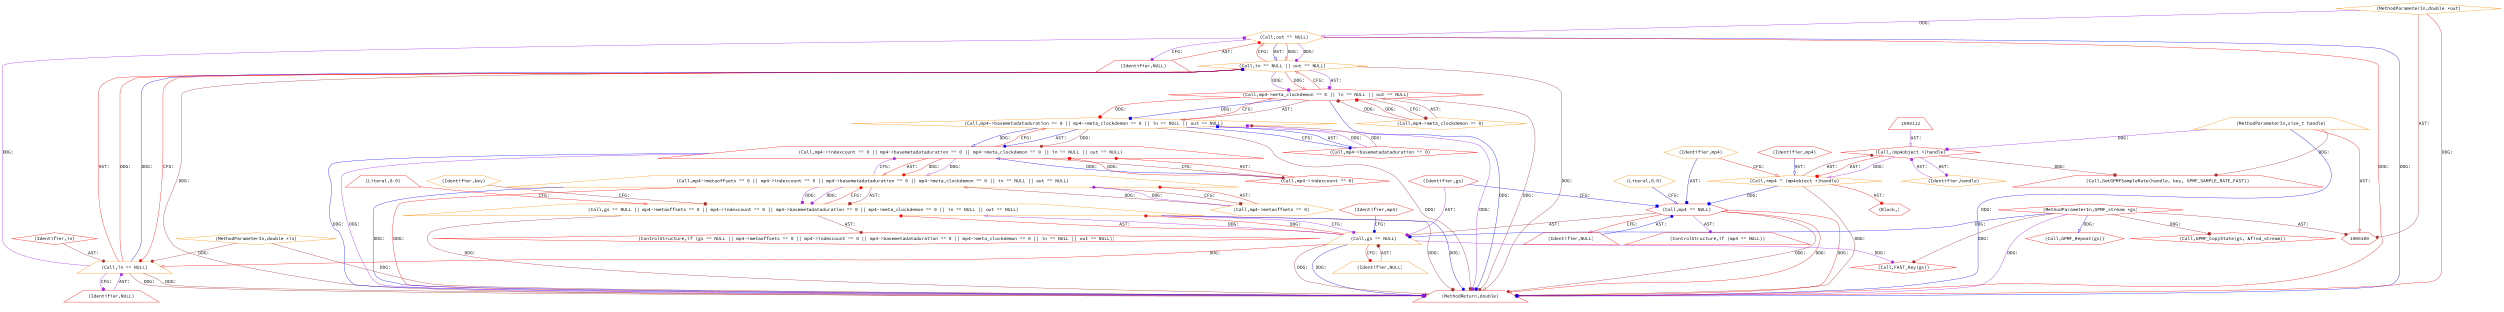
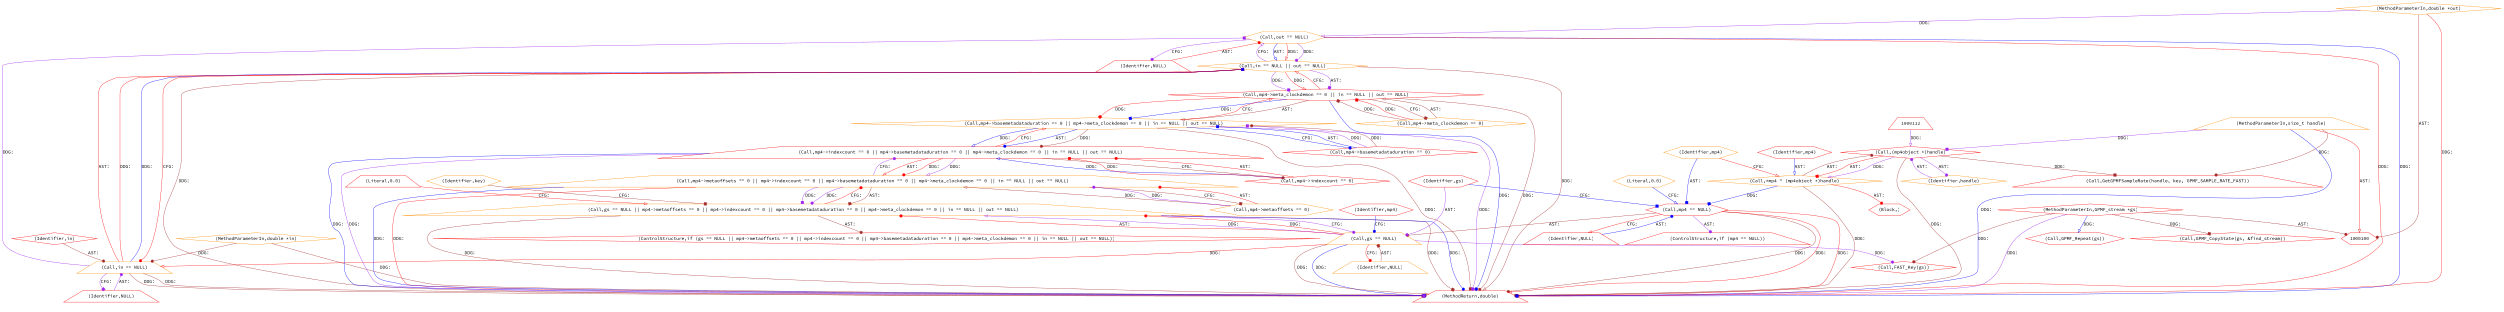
  digraph {
    fontname="Source Code Pro"
    node [color=red fontname="Source Code Pro" shape=diamond]
    edge [arrowhead=dot color=brown fontname="Source Code Pro"]
    n1 [color=darkorange label="(Call,out == NULL)" shape=hexagon]
    n2 [color=darkorange label="(Call,in == NULL || out == NULL)"]
    n3 [label="(MethodReturn,double)" shape=trapezium]
    n4 [label="(Identifier,NULL)" shape=trapezium]
    n5 [color=darkorange label="(Call,in == NULL)" shape=trapezium]
    n6 [label="(Call,mp4->meta_clockdemon == 0 || in == NULL || out == NULL)"]
    n7 [color=darkorange label="(MethodParameterIn,double *out)"]
    1000100 [shape=hexagon]
    n9 [label="(Identifier,NULL)" shape=trapezium]
    n10 [color=darkorange label="(MethodParameterIn,double *in)"]
    n11 [color=darkorange label="(Call,gs == NULL)" shape=trapezium]
    n12 [color=darkorange label="(Call,gs == NULL || mp4->metaoffsets == 0 || mp4->indexcount == 0 || mp4->basemetadataduration == 0 || mp4->meta_clockdemon == 0 || in == NULL || out == NULL)" shape=trapezium]
    n13 [label="(Call,FAST_Key(gs))"]
    n14 [color=darkorange label="(Identifier,NULL)" shape=trapezium]
    n15 [color=darkorange label="(Call,mp4->metaoffsets == 0 || mp4->indexcount == 0 || mp4->basemetadataduration == 0 || mp4->meta_clockdemon == 0 || in == NULL || out == NULL)" shape=trapezium]
    n16 [label="(ControlStructure,if (gs == NULL || mp4->metaoffsets == 0 || mp4->indexcount == 0 || mp4->basemetadataduration == 0 || mp4->meta_clockdemon == 0 || in == NULL || out == NULL))"]
    n17 [label="(MethodParameterIn,GPMF_stream *gs)"]
    n18 [label="(Call,GPMF_Repeat(gs))" shape=hexagon]
    n19 [label="(Call,GPMF_CopyState(gs, &find_stream))"]
    n20 [label="(Call,mp4 == NULL)" shape=hexagon]
    n21 [label="(Identifier,NULL)" shape=trapezium]
    n22 [label="(ControlStructure,if (mp4 == NULL))" shape=trapezium]
    n23 [color=darkorange label="(Call,*mp4 = (mp4object *)handle)"]
    n24 [label="(Call,(mp4object *)handle)"]
    n25 [label="(Block,)" shape=hexagon]
    n26 [label="(Call,GetGPMFSampleRate(handle, key, GPMF_SAMPLE_RATE_FAST))" shape=trapezium]
    n27 [color=darkorange label="(Identifier,handle)"]
    n28 [color=darkorange label="(MethodParameterIn,size_t handle)" shape=trapezium]
    n29 [color=darkorange label="(Call,mp4->basemetadataduration == 0 || mp4->meta_clockdemon == 0 || in == NULL || out == NULL)"]
    n30 [color=darkorange label="(Call,mp4->meta_clockdemon == 0)"]
    n31 [label="(Call,mp4->indexcount == 0 || mp4->basemetadataduration == 0 || mp4->meta_clockdemon == 0 || in == NULL || out == NULL)" shape=trapezium]
    n32 [label="(Call,mp4->basemetadataduration == 0)"]
    n33 [label="(Call,mp4->indexcount == 0)"]
    n34 [color=darkorange label="(Call,mp4->metaoffsets == 0)" shape=hexagon]
    n35 [label="(Identifier,gs)" shape=hexagon]
    n36 [label="(Identifier,mp4)" shape=hexagon]
    n37 [label="(Identifier,in)"]
    n38 [color=darkorange label="(Literal,0.0)" shape=hexagon]
    n39 [color=darkorange label="(Identifier,key)" shape=hexagon]
    n40 [label="(Identifier,mp4)" shape=hexagon]
    n41 [label="(Literal,0.0)" shape=trapezium]
    n42 [color=darkorange label="(Identifier,mp4)" shape=hexagon]
    1000112 [shape=trapezium]
    n1 -> n2 [arrowhead=onormal color=blue label="AST: "]
    n1 -> n2 [arrowhead=onormal color=red label="DDG: "]
    n1 -> n2 [color=purple label="DDG: "]
    n1 -> n3 [color=blue label="DDG: "]
    n1 -> n3 [arrowhead=onormal color=red label="DDG: "]
    n1 -> n4 [color=purple label="CFG: "]
-   n2 -> n1 [arrowhead=onormal color=red label="CFG: "]
+   n2 -> n1 [arrowhead=onormal color=purple label="CFG: "]
    n2 -> n3 [arrowhead=onormal label="DDG: "]
    n2 -> n3 [arrowhead=onormal label="DDG: "]
    n2 -> n5 [color=red label="CFG: "]
    n2 -> n6 [arrowhead=box color=purple label="AST: "]
    n2 -> n6 [arrowhead=box color=purple label="DDG: "]
    n2 -> n6 [arrowhead=onormal color=red label="DDG: "]
    n4 -> n1 [color=red label="AST: "]
    n5 -> n1 [arrowhead=box color=purple label="DDG: "]
    n5 -> n2 [color=red label="AST: "]
    n5 -> n2 [arrowhead=box color=red label="DDG: "]
    n5 -> n2 [arrowhead=box color=blue label="DDG: "]
    n5 -> n3 [arrowhead=box label="DDG: "]
    n5 -> n3 [arrowhead=onormal label="DDG: "]
    n5 -> n9 [arrowhead=box color=purple label="CFG: "]
    n6 -> n2 [arrowhead=onormal color=red label="CFG: "]
    n6 -> n3 [arrowhead=box color=blue label="DDG: "]
    n6 -> n3 [label="DDG: "]
    n6 -> n29 [arrowhead=onormal label="AST: "]
    n6 -> n29 [arrowhead=box color=red label="DDG: "]
    n6 -> n29 [arrowhead=box color=blue label="DDG: "]
    n6 -> n30 [arrowhead=box label="CFG: "]
    n7 -> n1 [arrowhead=onormal color=purple label="DDG: "]
    n7 -> n3 [arrowhead=box color=red label="DDG: "]
    n7 -> 1000100 [label="AST: "]
    n9 -> n5 [color=purple label="AST: "]
    n10 -> n3 [label="DDG: "]
    n10 -> n5 [label="DDG: "]
    n11 -> n3 [color=blue label="DDG: "]
    n11 -> n3 [arrowhead=onormal label="DDG: "]
    n11 -> n5 [arrowhead=onormal color=red label="DDG: "]
    n11 -> n12 [color=red label="AST: "]
    n11 -> n12 [arrowhead=onormal color=purple label="DDG: "]
    n11 -> n12 [color=red label="DDG: "]
    n11 -> n13 [color=purple label="DDG: "]
    n11 -> n14 [color=red label="CFG: "]
    n12 -> n3 [arrowhead=box label="DDG: "]
    n12 -> n3 [arrowhead=box label="DDG: "]
    n12 -> n3 [color=blue label="DDG: "]
    n12 -> n11 [color=purple label="CFG: "]
    n12 -> n15 [color=red label="CFG: "]
    n12 -> n16 [label="AST: "]
    n14 -> n11 [arrowhead=box label="AST: "]
    n15 -> n3 [color=red label="DDG: "]
    n15 -> n3 [arrowhead=box color=blue label="DDG: "]
    n15 -> n12 [arrowhead=box label="AST: "]
    n15 -> n12 [arrowhead=box color=purple label="DDG: "]
    n15 -> n12 [color=purple label="DDG: "]
    n15 -> n31 [color=purple label="CFG: "]
    n15 -> n34 [arrowhead=box label="CFG: "]
    n17 -> n3 [color=purple label="DDG: "]
    n17 -> 1000100 [label="AST: "]
-   n17 -> n11 [arrowhead=box color=blue label="DDG: "]
    n17 -> n13 [label="DDG: "]
    n17 -> n18 [arrowhead=onormal color=blue label="DDG: "]
    n17 -> n19 [arrowhead=box label="DDG: "]
    n20 -> n3 [arrowhead=onormal color=red label="DDG: "]
    n20 -> n3 [label="DDG: "]
    n20 -> n3 [arrowhead=onormal color=red label="DDG: "]
    n20 -> n11 [label="AST: "]
    n20 -> n21 [arrowhead=onormal color=red label="CFG: "]
    n20 -> n22 [color=purple label="AST: "]
    n21 -> n20 [color=blue label="AST: "]
    n23 -> n3 [arrowhead=onormal label="DDG: "]
    n23 -> n20 [arrowhead=box color=blue label="DDG: "]
    n23 -> n24 [label="AST: "]
    n23 -> n25 [color=red label="AST: "]
+   n24 -> n3 [arrowhead=box label="DDG: "]
    n24 -> n23 [arrowhead=box color=red label="AST: "]
    n24 -> n23 [arrowhead=onormal color=purple label="DDG: "]
    n24 -> n26 [arrowhead=box label="DDG: "]
    n24 -> n27 [color=purple label="AST: "]
    n27 -> n24 [color=purple label="AST: "]
    n28 -> n3 [arrowhead=box color=blue label="DDG: "]
    n28 -> 1000100 [arrowhead=onormal color=red label="AST: "]
    n28 -> n24 [arrowhead=box color=purple label="DDG: "]
    n28 -> n26 [label="DDG: "]
    n29 -> n3 [arrowhead=box label="DDG: "]
    n29 -> n3 [arrowhead=box color=purple label="DDG: "]
    n29 -> n6 [arrowhead=onormal color=red label="CFG: "]
    n29 -> n31 [color=blue label="AST: "]
    n29 -> n31 [label="DDG: "]
    n29 -> n31 [arrowhead=onormal color=blue label="DDG: "]
    n29 -> n32 [color=blue label="CFG: "]
    n30 -> n6 [arrowhead=onormal label="AST: "]
    n30 -> n6 [arrowhead=box label="DDG: "]
    n30 -> n6 [arrowhead=box color=red label="DDG: "]
    n31 -> n3 [arrowhead=box color=blue label="DDG: "]
    n31 -> n3 [arrowhead=box color=purple label="DDG: "]
    n31 -> n15 [arrowhead=onormal color=red label="AST: "]
    n31 -> n15 [color=red label="DDG: "]
    n31 -> n15 [arrowhead=onormal color=purple label="DDG: "]
    n31 -> n29 [arrowhead=onormal color=red label="CFG: "]
    n31 -> n33 [label="CFG: "]
    n32 -> n29 [arrowhead=box color=blue label="AST: "]
    n32 -> n29 [arrowhead=box color=purple label="DDG: "]
    n32 -> n29 [label="DDG: "]
    n33 -> n31 [color=red label="AST: "]
    n33 -> n31 [arrowhead=onormal color=blue label="DDG: "]
    n33 -> n31 [arrowhead=box color=red label="DDG: "]
    n34 -> n15 [color=red label="AST: "]
    n34 -> n15 [arrowhead=onormal label="DDG: "]
    n34 -> n15 [color=purple label="DDG: "]
    n35 -> n11 [color=purple label="AST: "]
    n35 -> n20 [arrowhead=box color=blue label="CFG: "]
    n36 -> n23 [arrowhead=onormal color=blue label="AST: "]
    n37 -> n5 [label="AST: "]
    n38 -> n20 [arrowhead=onormal color=blue label="CFG: "]
    n39 -> n12 [arrowhead=box label="CFG: "]
    n40 -> n11 [color=blue label="CFG: "]
    n41 -> n12 [arrowhead=onormal color=red label="CFG: "]
    n42 -> n20 [arrowhead=box color=blue label="AST: "]
    n42 -> n23 [arrowhead=onormal color=red label="CFG: "]
-   1000112 -> n24 [arrowhead=onormal color=purple label="AST: "]
+   1000112 -> n24 [arrowhead=onormal color=purple label="DDG: "]
  }
